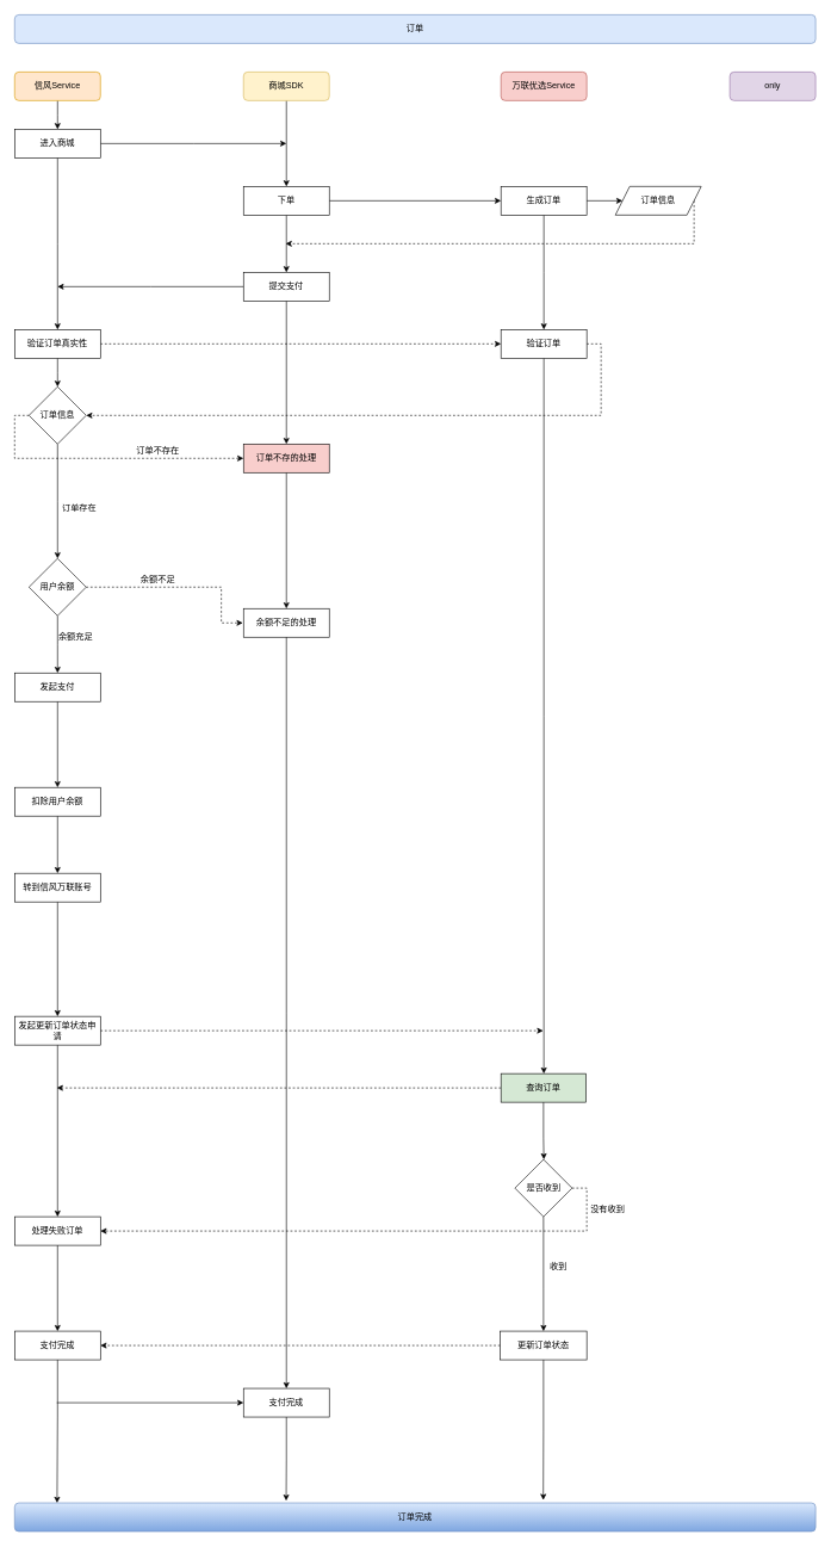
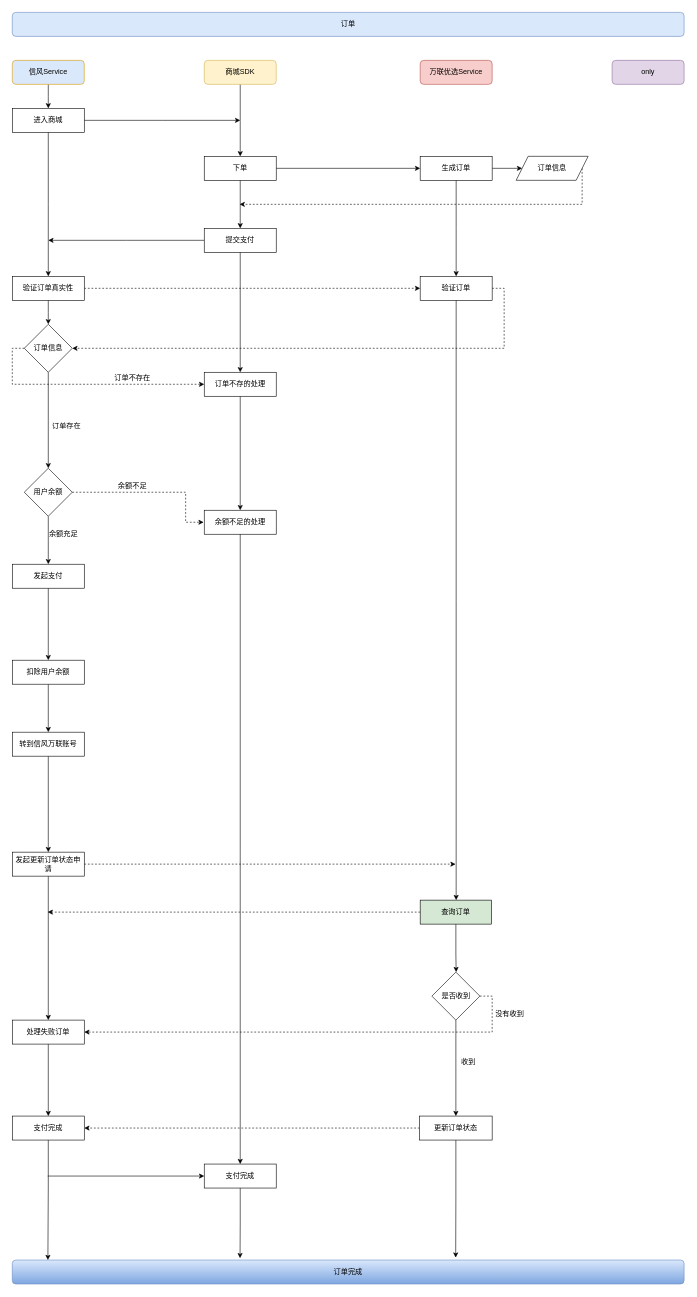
  <mxCell id="0" />
  <mxCell id="1" parent="0" />
  <mxCell id="2" value="订单" style="rounded=1;whiteSpace=wrap;html=1;fontSize=12;glass=0;strokeWidth=1;shadow=0;fillColor=#dae8fc;strokeColor=#6c8ebf;" parent="1" vertex="1"><mxGeometry x="20" y="20" width="1120" height="40" as="geometry" /></mxCell>
  <mxCell id="3" style="edgeStyle=orthogonalEdgeStyle;rounded=0;orthogonalLoop=1;jettySize=auto;html=1;exitX=0.5;exitY=1;exitDx=0;exitDy=0;" parent="1" source="4" edge="1"><mxGeometry relative="1" as="geometry"><mxPoint x="80" y="180" as="targetPoint" /></mxGeometry></mxCell>
- <mxCell id="4" value="信风Service" style="rounded=1;whiteSpace=wrap;html=1;fillColor=#ffe6cc;strokeColor=#d79b00;" parent="1" vertex="1"><mxGeometry x="20" y="100" width="120" height="40" as="geometry" /></mxCell>
+ <mxCell id="4" value="信风Service" style="rounded=1;whiteSpace=wrap;html=1;fillColor=#dae8fc;strokeColor=#d79b00;" parent="1" vertex="1"><mxGeometry x="20" y="100" width="120" height="40" as="geometry" /></mxCell>
  <mxCell id="5" value="万联优选Service" style="rounded=1;whiteSpace=wrap;html=1;fillColor=#f8cecc;strokeColor=#b85450;" parent="1" vertex="1"><mxGeometry x="700" y="100" width="120" height="40" as="geometry" /></mxCell>
  <mxCell id="6" style="edgeStyle=orthogonalEdgeStyle;rounded=0;orthogonalLoop=1;jettySize=auto;html=1;exitX=0.5;exitY=1;exitDx=0;exitDy=0;" parent="1" source="7" edge="1"><mxGeometry relative="1" as="geometry"><mxPoint x="400" y="260" as="targetPoint" /></mxGeometry></mxCell>
  <mxCell id="7" value="商城SDK" style="rounded=1;whiteSpace=wrap;html=1;fillColor=#fff2cc;strokeColor=#d6b656;" parent="1" vertex="1"><mxGeometry x="340" y="100" width="120" height="40" as="geometry" /></mxCell>
  <mxCell id="8" value="only" style="rounded=1;whiteSpace=wrap;html=1;fillColor=#e1d5e7;strokeColor=#9673a6;" parent="1" vertex="1"><mxGeometry x="1020" y="100" width="120" height="40" as="geometry" /></mxCell>
  <mxCell id="9" style="edgeStyle=orthogonalEdgeStyle;rounded=0;orthogonalLoop=1;jettySize=auto;html=1;exitX=1;exitY=0.5;exitDx=0;exitDy=0;" parent="1" source="11" edge="1"><mxGeometry relative="1" as="geometry"><mxPoint x="400" y="200" as="targetPoint" /></mxGeometry></mxCell>
  <mxCell id="10" style="edgeStyle=orthogonalEdgeStyle;rounded=0;orthogonalLoop=1;jettySize=auto;html=1;exitX=0.5;exitY=1;exitDx=0;exitDy=0;strokeColor=#000000;" parent="1" source="11" edge="1"><mxGeometry relative="1" as="geometry"><mxPoint x="80" y="460" as="targetPoint" /></mxGeometry></mxCell>
  <mxCell id="11" value="进入商城" style="whiteSpace=wrap;html=1;" parent="1" vertex="1"><mxGeometry x="20" y="180" width="120" height="40" as="geometry" /></mxCell>
  <mxCell id="12" style="edgeStyle=orthogonalEdgeStyle;rounded=0;orthogonalLoop=1;jettySize=auto;html=1;exitX=0.5;exitY=1;exitDx=0;exitDy=0;" parent="1" edge="1"><mxGeometry relative="1" as="geometry"><mxPoint x="400" y="360" as="sourcePoint" /><mxPoint x="400" y="360" as="targetPoint" /></mxGeometry></mxCell>
  <mxCell id="13" style="edgeStyle=orthogonalEdgeStyle;rounded=0;orthogonalLoop=1;jettySize=auto;html=1;exitX=0.5;exitY=1;exitDx=0;exitDy=0;" parent="1" edge="1"><mxGeometry relative="1" as="geometry"><mxPoint x="400" y="360" as="sourcePoint" /><mxPoint x="400" y="360" as="targetPoint" /></mxGeometry></mxCell>
  <mxCell id="14" style="edgeStyle=orthogonalEdgeStyle;rounded=0;orthogonalLoop=1;jettySize=auto;html=1;exitX=1;exitY=0.5;exitDx=0;exitDy=0;entryX=0;entryY=0.5;entryDx=0;entryDy=0;" parent="1" source="16" target="19" edge="1"><mxGeometry relative="1" as="geometry" /></mxCell>
  <mxCell id="15" style="edgeStyle=orthogonalEdgeStyle;rounded=0;orthogonalLoop=1;jettySize=auto;html=1;exitX=0.5;exitY=1;exitDx=0;exitDy=0;" parent="1" source="16" edge="1"><mxGeometry relative="1" as="geometry"><mxPoint x="400" y="380" as="targetPoint" /></mxGeometry></mxCell>
  <mxCell id="16" value="下单" style="rounded=0;whiteSpace=wrap;html=1;" parent="1" vertex="1"><mxGeometry x="340" y="260" width="120" height="40" as="geometry" /></mxCell>
  <mxCell id="17" style="edgeStyle=orthogonalEdgeStyle;rounded=0;orthogonalLoop=1;jettySize=auto;html=1;exitX=1;exitY=0.5;exitDx=0;exitDy=0;entryX=0;entryY=0.5;entryDx=0;entryDy=0;" parent="1" source="19" target="21" edge="1"><mxGeometry relative="1" as="geometry" /></mxCell>
  <mxCell id="18" style="edgeStyle=orthogonalEdgeStyle;rounded=0;orthogonalLoop=1;jettySize=auto;html=1;exitX=0.5;exitY=1;exitDx=0;exitDy=0;" parent="1" source="19" edge="1"><mxGeometry relative="1" as="geometry"><mxPoint x="760" y="460" as="targetPoint" /></mxGeometry></mxCell>
  <mxCell id="19" value="生成订单" style="whiteSpace=wrap;html=1;" parent="1" vertex="1"><mxGeometry x="700" y="260" width="120" height="40" as="geometry" /></mxCell>
  <mxCell id="20" style="edgeStyle=orthogonalEdgeStyle;rounded=0;orthogonalLoop=1;jettySize=auto;html=1;exitX=1;exitY=0.5;exitDx=0;exitDy=0;strokeColor=#000000;dashed=1;" parent="1" source="21" edge="1"><mxGeometry relative="1" as="geometry"><mxPoint x="399" y="340" as="targetPoint" /><Array as="points"><mxPoint x="970" y="340" /><mxPoint x="499" y="340" /></Array></mxGeometry></mxCell>
  <mxCell id="21" value="订单信息" style="shape=parallelogram;perimeter=parallelogramPerimeter;whiteSpace=wrap;html=1;fixedSize=1;" parent="1" vertex="1"><mxGeometry x="860" y="260" width="120" height="40" as="geometry" /></mxCell>
  <mxCell id="22" style="edgeStyle=orthogonalEdgeStyle;rounded=0;orthogonalLoop=1;jettySize=auto;html=1;exitX=0.5;exitY=1;exitDx=0;exitDy=0;strokeColor=#000000;entryX=0.5;entryY=0;entryDx=0;entryDy=0;" parent="1" source="24" target="37" edge="1"><mxGeometry relative="1" as="geometry"><mxPoint x="400" y="610" as="targetPoint" /></mxGeometry></mxCell>
  <mxCell id="23" style="edgeStyle=orthogonalEdgeStyle;rounded=0;orthogonalLoop=1;jettySize=auto;html=1;exitX=0;exitY=0.5;exitDx=0;exitDy=0;strokeColor=#000000;" parent="1" source="24" edge="1"><mxGeometry relative="1" as="geometry"><mxPoint x="80" y="400" as="targetPoint" /></mxGeometry></mxCell>
  <mxCell id="24" value="提交支付" style="rounded=0;whiteSpace=wrap;html=1;" parent="1" vertex="1"><mxGeometry x="340" y="380" width="120" height="40" as="geometry" /></mxCell>
  <mxCell id="25" style="edgeStyle=orthogonalEdgeStyle;rounded=0;orthogonalLoop=1;jettySize=auto;html=1;exitX=1;exitY=0.5;exitDx=0;exitDy=0;strokeColor=#000000;entryX=0;entryY=0.5;entryDx=0;entryDy=0;entryPerimeter=0;dashed=1;" parent="1" source="27" target="30" edge="1"><mxGeometry relative="1" as="geometry"><mxPoint x="690" y="480" as="targetPoint" /></mxGeometry></mxCell>
  <mxCell id="26" style="edgeStyle=orthogonalEdgeStyle;rounded=0;orthogonalLoop=1;jettySize=auto;html=1;exitX=0.5;exitY=1;exitDx=0;exitDy=0;strokeColor=#000000;" parent="1" source="27" edge="1"><mxGeometry relative="1" as="geometry"><mxPoint x="80" y="540" as="targetPoint" /></mxGeometry></mxCell>
  <mxCell id="27" value="验证订单真实性" style="rounded=0;whiteSpace=wrap;html=1;" parent="1" vertex="1"><mxGeometry x="20" y="460" width="120" height="40" as="geometry" /></mxCell>
  <mxCell id="28" style="edgeStyle=orthogonalEdgeStyle;rounded=0;orthogonalLoop=1;jettySize=auto;html=1;exitX=0.5;exitY=1;exitDx=0;exitDy=0;strokeColor=#000000;" parent="1" source="30" edge="1"><mxGeometry relative="1" as="geometry"><mxPoint x="760" y="1500" as="targetPoint" /></mxGeometry></mxCell>
  <mxCell id="29" style="edgeStyle=orthogonalEdgeStyle;rounded=0;orthogonalLoop=1;jettySize=auto;html=1;exitX=1;exitY=0.5;exitDx=0;exitDy=0;dashed=1;strokeColor=#000000;" parent="1" source="30" target="33" edge="1"><mxGeometry relative="1" as="geometry"><mxPoint x="130" y="590" as="targetPoint" /><Array as="points"><mxPoint x="840" y="480" /><mxPoint x="840" y="580" /></Array></mxGeometry></mxCell>
  <mxCell id="30" value="验证订单" style="rounded=0;whiteSpace=wrap;html=1;" parent="1" vertex="1"><mxGeometry x="700" y="460" width="120" height="40" as="geometry" /></mxCell>
  <mxCell id="31" style="edgeStyle=orthogonalEdgeStyle;rounded=0;orthogonalLoop=1;jettySize=auto;html=1;exitX=0.5;exitY=1;exitDx=0;exitDy=0;strokeColor=#000000;" parent="1" source="33" edge="1"><mxGeometry relative="1" as="geometry"><mxPoint x="80" y="780" as="targetPoint" /></mxGeometry></mxCell>
  <mxCell id="32" style="edgeStyle=orthogonalEdgeStyle;rounded=0;orthogonalLoop=1;jettySize=auto;html=1;exitX=0;exitY=0.5;exitDx=0;exitDy=0;strokeColor=#000000;dashed=1;" parent="1" source="33" target="37" edge="1"><mxGeometry relative="1" as="geometry"><mxPoint x="300" y="650" as="targetPoint" /><Array as="points"><mxPoint x="20" y="580" /><mxPoint x="20" y="640" /></Array></mxGeometry></mxCell>
  <mxCell id="33" value="订单信息" style="rhombus;whiteSpace=wrap;html=1;" parent="1" vertex="1"><mxGeometry x="40" y="540" width="80" height="80" as="geometry" /></mxCell>
  <mxCell id="34" value="订单存在" style="text;html=1;align=center;verticalAlign=middle;resizable=0;points=[];autosize=1;rotation=-1;" parent="1" vertex="1"><mxGeometry x="80" y="700" width="60" height="20" as="geometry" /></mxCell>
  <mxCell id="35" value="订单不存在" style="text;html=1;align=center;verticalAlign=middle;resizable=0;points=[];autosize=1;" parent="1" vertex="1"><mxGeometry x="180" y="620" width="80" height="20" as="geometry" /></mxCell>
  <mxCell id="36" style="edgeStyle=orthogonalEdgeStyle;rounded=0;orthogonalLoop=1;jettySize=auto;html=1;exitX=0.5;exitY=1;exitDx=0;exitDy=0;strokeColor=#000000;entryX=0.5;entryY=0;entryDx=0;entryDy=0;" parent="1" source="37" target="42" edge="1"><mxGeometry relative="1" as="geometry"><mxPoint x="400" y="740" as="targetPoint" /></mxGeometry></mxCell>
- <mxCell id="37" value="订单不存的处理" style="rounded=0;whiteSpace=wrap;html=1;fillColor=#f8cecc;" parent="1" vertex="1"><mxGeometry x="340" y="620" width="120" height="40" as="geometry" /></mxCell>
+ <mxCell id="37" value="订单不存的处理" style="rounded=0;whiteSpace=wrap;html=1;" parent="1" vertex="1"><mxGeometry x="340" y="620" width="120" height="40" as="geometry" /></mxCell>
  <mxCell id="38" style="edgeStyle=orthogonalEdgeStyle;rounded=0;orthogonalLoop=1;jettySize=auto;html=1;exitX=0.5;exitY=1;exitDx=0;exitDy=0;strokeColor=#000000;" parent="1" source="40" edge="1"><mxGeometry relative="1" as="geometry"><mxPoint x="80" y="940" as="targetPoint" /></mxGeometry></mxCell>
  <mxCell id="39" style="edgeStyle=orthogonalEdgeStyle;rounded=0;orthogonalLoop=1;jettySize=auto;html=1;exitX=1;exitY=0.5;exitDx=0;exitDy=0;dashed=1;strokeColor=#000000;" parent="1" source="40" edge="1"><mxGeometry relative="1" as="geometry"><mxPoint x="339" y="870" as="targetPoint" /><Array as="points"><mxPoint x="309" y="820" /><mxPoint x="309" y="870" /></Array></mxGeometry></mxCell>
  <mxCell id="40" value="用户余额" style="rhombus;whiteSpace=wrap;html=1;" parent="1" vertex="1"><mxGeometry x="40" y="780" width="80" height="80" as="geometry" /></mxCell>
  <mxCell id="41" value="余额不足" style="text;html=1;align=center;verticalAlign=middle;resizable=0;points=[];autosize=1;" parent="1" vertex="1"><mxGeometry x="190" y="800" width="60" height="20" as="geometry" /></mxCell>
  <mxCell id="42" value="余额不足的处理" style="rounded=0;whiteSpace=wrap;html=1;" parent="1" vertex="1"><mxGeometry x="340" y="850" width="120" height="40" as="geometry" /></mxCell>
  <mxCell id="43" value="余额充足" style="text;html=1;align=center;verticalAlign=middle;resizable=0;points=[];autosize=1;" parent="1" vertex="1"><mxGeometry x="75" y="880" width="60" height="20" as="geometry" /></mxCell>
  <mxCell id="44" style="edgeStyle=orthogonalEdgeStyle;rounded=0;orthogonalLoop=1;jettySize=auto;html=1;exitX=0.5;exitY=1;exitDx=0;exitDy=0;" edge="1" parent="1" source="45" target="48"><mxGeometry relative="1" as="geometry" /></mxCell>
  <mxCell id="45" value="发起支付" style="rounded=0;whiteSpace=wrap;html=1;" parent="1" vertex="1"><mxGeometry x="20" y="940" width="120" height="40" as="geometry" /></mxCell>
  <mxCell id="46" style="edgeStyle=orthogonalEdgeStyle;rounded=0;orthogonalLoop=1;jettySize=auto;html=1;exitX=0.5;exitY=1;exitDx=0;exitDy=0;strokeColor=#000000;" parent="1" source="42" edge="1"><mxGeometry relative="1" as="geometry"><mxPoint x="400" y="1940" as="targetPoint" /><mxPoint x="400" y="1200" as="sourcePoint" /></mxGeometry></mxCell>
  <mxCell id="47" style="edgeStyle=orthogonalEdgeStyle;rounded=0;orthogonalLoop=1;jettySize=auto;html=1;exitX=0.5;exitY=1;exitDx=0;exitDy=0;entryX=0.5;entryY=0;entryDx=0;entryDy=0;" edge="1" parent="1" source="48" target="72"><mxGeometry relative="1" as="geometry" /></mxCell>
  <mxCell id="48" value="扣除用户余额" style="rounded=0;whiteSpace=wrap;html=1;" parent="1" vertex="1"><mxGeometry x="20" y="1100" width="120" height="40" as="geometry" /></mxCell>
  <mxCell id="49" style="edgeStyle=orthogonalEdgeStyle;rounded=0;orthogonalLoop=1;jettySize=auto;html=1;exitX=1;exitY=0.5;exitDx=0;exitDy=0;strokeColor=#000000;dashed=1;" parent="1" source="51" edge="1"><mxGeometry relative="1" as="geometry"><mxPoint x="759" y="1440" as="targetPoint" /></mxGeometry></mxCell>
  <mxCell id="50" style="edgeStyle=orthogonalEdgeStyle;rounded=0;orthogonalLoop=1;jettySize=auto;html=1;exitX=0.5;exitY=1;exitDx=0;exitDy=0;strokeColor=#000000;entryX=0.5;entryY=0;entryDx=0;entryDy=0;" parent="1" source="51" target="60" edge="1"><mxGeometry relative="1" as="geometry"><mxPoint x="80" y="1690" as="targetPoint" /></mxGeometry></mxCell>
  <mxCell id="51" value="发起更新订单状态申请" style="rounded=0;whiteSpace=wrap;html=1;" parent="1" vertex="1"><mxGeometry x="20" y="1420" width="120" height="40" as="geometry" /></mxCell>
  <mxCell id="52" value="订单完成" style="rounded=1;whiteSpace=wrap;html=1;fontSize=12;glass=0;strokeWidth=1;shadow=0;fillColor=#dae8fc;strokeColor=#6c8ebf;gradientColor=#7ea6e0;" parent="1" vertex="1"><mxGeometry x="20" y="2100" width="1120" height="40" as="geometry" /></mxCell>
  <mxCell id="53" style="edgeStyle=orthogonalEdgeStyle;rounded=0;orthogonalLoop=1;jettySize=auto;html=1;exitX=0.5;exitY=1;exitDx=0;exitDy=0;" parent="1" source="55" edge="1"><mxGeometry relative="1" as="geometry"><mxPoint x="760" y="1620" as="targetPoint" /><Array as="points"><mxPoint x="760" y="1590" /><mxPoint x="760" y="1590" /></Array></mxGeometry></mxCell>
  <mxCell id="54" style="edgeStyle=orthogonalEdgeStyle;rounded=0;orthogonalLoop=1;jettySize=auto;html=1;exitX=0;exitY=0.5;exitDx=0;exitDy=0;dashed=1;" parent="1" source="55" edge="1"><mxGeometry relative="1" as="geometry"><mxPoint x="79" y="1520" as="targetPoint" /></mxGeometry></mxCell>
  <mxCell id="55" value="查询订单" style="whiteSpace=wrap;html=1;fillColor=#d5e8d4;" parent="1" vertex="1"><mxGeometry x="700" y="1500" width="119" height="40" as="geometry" /></mxCell>
  <mxCell id="56" style="edgeStyle=orthogonalEdgeStyle;rounded=0;orthogonalLoop=1;jettySize=auto;html=1;exitX=0.5;exitY=1;exitDx=0;exitDy=0;entryX=0.5;entryY=0;entryDx=0;entryDy=0;" parent="1" source="58" target="64" edge="1"><mxGeometry relative="1" as="geometry"><mxPoint x="760" y="1780" as="targetPoint" /><Array as="points"><mxPoint x="760" y="1800" /><mxPoint x="760" y="1800" /></Array></mxGeometry></mxCell>
  <mxCell id="57" style="edgeStyle=orthogonalEdgeStyle;rounded=0;orthogonalLoop=1;jettySize=auto;html=1;exitX=1;exitY=0.5;exitDx=0;exitDy=0;entryX=1;entryY=0.5;entryDx=0;entryDy=0;dashed=1;" parent="1" source="58" target="60" edge="1"><mxGeometry relative="1" as="geometry"><mxPoint x="229" y="1725" as="targetPoint" /><Array as="points"><mxPoint x="820" y="1660" /><mxPoint x="820" y="1720" /></Array></mxGeometry></mxCell>
  <mxCell id="58" value="是否收到" style="rhombus;whiteSpace=wrap;html=1;" parent="1" vertex="1"><mxGeometry x="719.5" y="1620" width="80" height="80" as="geometry" /></mxCell>
  <mxCell id="59" style="edgeStyle=orthogonalEdgeStyle;rounded=0;orthogonalLoop=1;jettySize=auto;html=1;exitX=0.5;exitY=1;exitDx=0;exitDy=0;entryX=0.5;entryY=0;entryDx=0;entryDy=0;" parent="1" source="60" target="66" edge="1"><mxGeometry relative="1" as="geometry" /></mxCell>
  <mxCell id="60" value="处理失败订单" style="whiteSpace=wrap;html=1;" parent="1" vertex="1"><mxGeometry x="20" y="1700" width="120" height="40" as="geometry" /></mxCell>
  <mxCell id="61" value="没有收到" style="text;html=1;align=center;verticalAlign=middle;resizable=0;points=[];autosize=1;" parent="1" vertex="1"><mxGeometry x="819" y="1680" width="60" height="20" as="geometry" /></mxCell>
  <mxCell id="62" style="edgeStyle=orthogonalEdgeStyle;rounded=0;orthogonalLoop=1;jettySize=auto;html=1;exitX=0;exitY=0.5;exitDx=0;exitDy=0;entryX=1;entryY=0.5;entryDx=0;entryDy=0;dashed=1;" parent="1" source="64" target="66" edge="1"><mxGeometry relative="1" as="geometry" /></mxCell>
  <mxCell id="63" style="edgeStyle=orthogonalEdgeStyle;rounded=0;orthogonalLoop=1;jettySize=auto;html=1;exitX=0.5;exitY=1;exitDx=0;exitDy=0;entryX=0.66;entryY=-0.1;entryDx=0;entryDy=0;entryPerimeter=0;" parent="1" source="64" target="52" edge="1"><mxGeometry relative="1" as="geometry" /></mxCell>
  <mxCell id="64" value="更新订单状态" style="whiteSpace=wrap;html=1;" parent="1" vertex="1"><mxGeometry x="699" y="1860" width="121" height="40" as="geometry" /></mxCell>
  <mxCell id="65" style="edgeStyle=orthogonalEdgeStyle;rounded=0;orthogonalLoop=1;jettySize=auto;html=1;exitX=0.5;exitY=1;exitDx=0;exitDy=0;entryX=0.053;entryY=0;entryDx=0;entryDy=0;entryPerimeter=0;" parent="1" source="66" target="52" edge="1"><mxGeometry relative="1" as="geometry"><mxPoint x="79" y="2060" as="targetPoint" /><Array as="points"><mxPoint x="80" y="1980" /></Array></mxGeometry></mxCell>
  <mxCell id="66" value="支付完成" style="whiteSpace=wrap;html=1;" parent="1" vertex="1"><mxGeometry x="20" y="1860" width="120" height="40" as="geometry" /></mxCell>
  <mxCell id="67" value="收到" style="text;html=1;align=center;verticalAlign=middle;resizable=0;points=[];autosize=1;" parent="1" vertex="1"><mxGeometry x="759.5" y="1760" width="40" height="20" as="geometry" /></mxCell>
  <mxCell id="68" style="edgeStyle=orthogonalEdgeStyle;rounded=0;orthogonalLoop=1;jettySize=auto;html=1;exitX=0.5;exitY=1;exitDx=0;exitDy=0;entryX=0.339;entryY=-0.075;entryDx=0;entryDy=0;entryPerimeter=0;" parent="1" source="69" target="52" edge="1"><mxGeometry relative="1" as="geometry" /></mxCell>
  <mxCell id="69" value="支付完成" style="whiteSpace=wrap;html=1;" parent="1" vertex="1"><mxGeometry x="340" y="1940" width="120" height="40" as="geometry" /></mxCell>
  <mxCell id="70" value="" style="endArrow=classic;html=1;entryX=0;entryY=0.5;entryDx=0;entryDy=0;" parent="1" target="69" edge="1"><mxGeometry width="50" height="50" relative="1" as="geometry"><mxPoint x="79" y="1960" as="sourcePoint" /><mxPoint x="689" y="1970" as="targetPoint" /></mxGeometry></mxCell>
  <mxCell id="71" style="edgeStyle=orthogonalEdgeStyle;rounded=0;orthogonalLoop=1;jettySize=auto;html=1;exitX=0.5;exitY=1;exitDx=0;exitDy=0;" edge="1" parent="1" source="72" target="51"><mxGeometry relative="1" as="geometry" /></mxCell>
  <mxCell id="72" value="转到信风万联账号" style="whiteSpace=wrap;html=1;" vertex="1" parent="1"><mxGeometry x="20" y="1220" width="120" height="40" as="geometry" /></mxCell>
